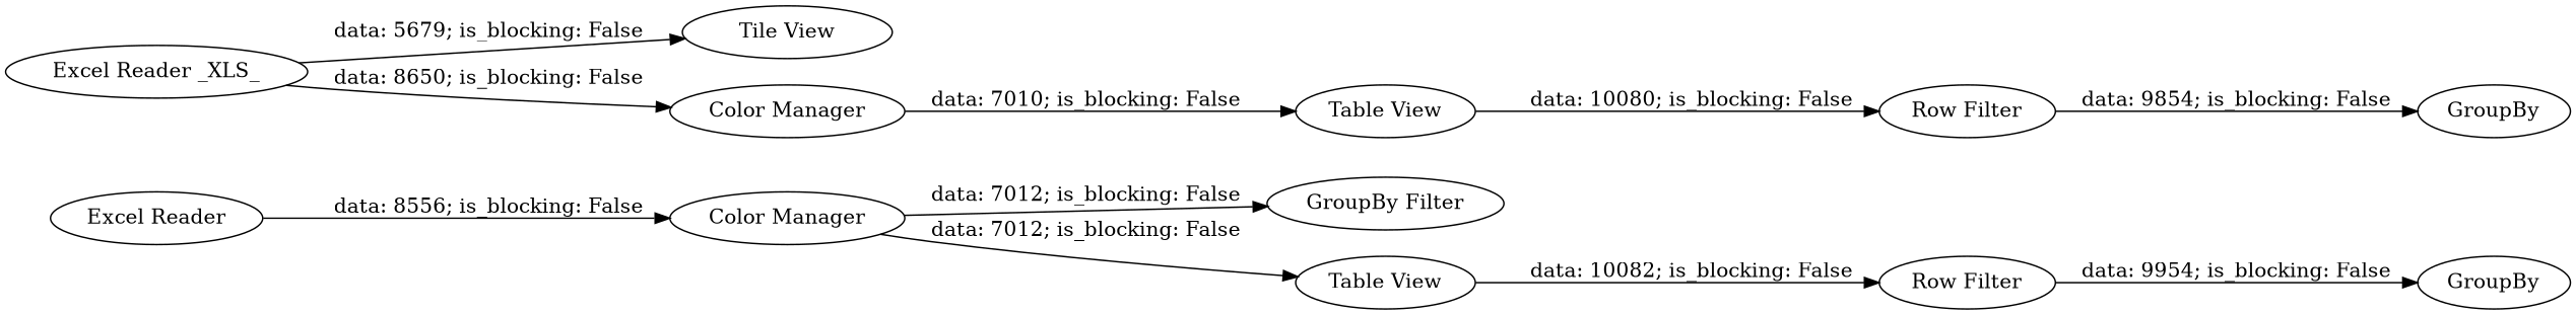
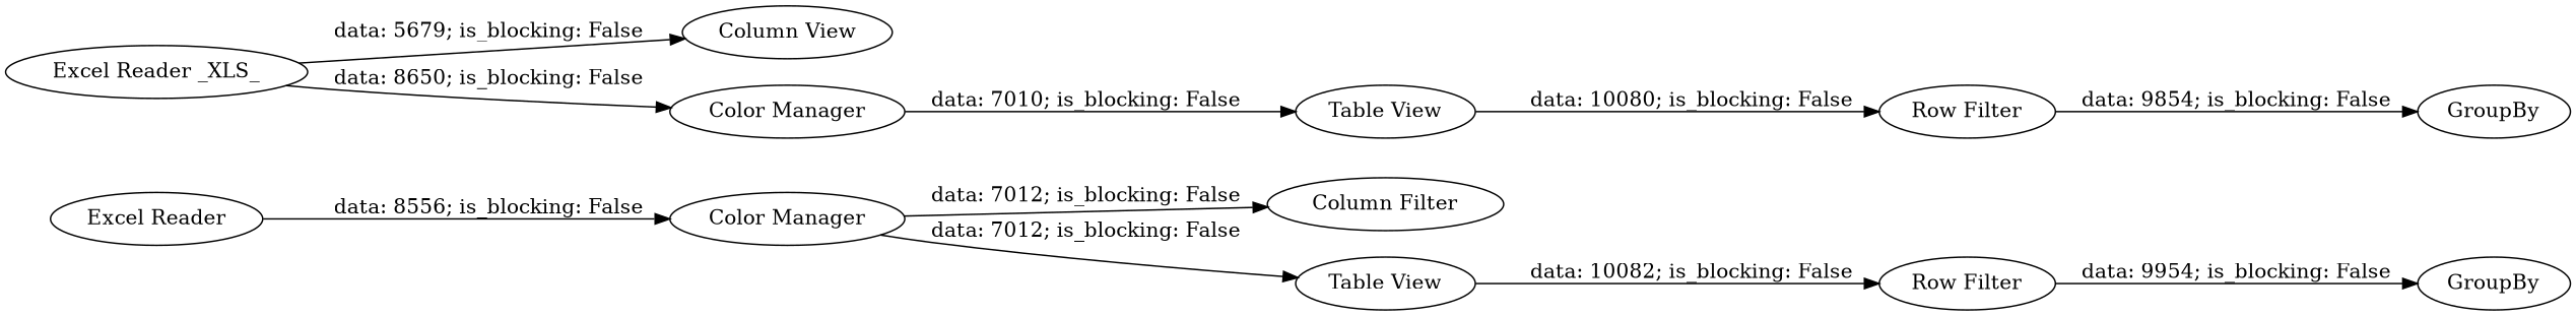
  digraph {
    rankdir=LR
    n1 [label="Row Filter"]
    n2 [label=GroupBy]
-   n3 [label="GroupBy Filter"]
-   n4 [label="Tile View"]
+   n3 [label="Column Filter"]
+   n4 [label="Column View"]
    n5 [label="Row Filter"]
    n6 [label=GroupBy]
    n7 [label="Excel Reader"]
    n8 [label="Color Manager"]
    n9 [label="Table View"]
    n10 [label="Color Manager"]
    n11 [label="Table View"]
    n12 [label="Excel Reader _XLS_"]
    n1 -> n2 [label="data: 9954; is_blocking: False"]
    n5 -> n6 [label="data: 9854; is_blocking: False"]
    n7 -> n8 [label="data: 8556; is_blocking: False"]
    n8 -> n3 [label="data: 7012; is_blocking: False"]
    n8 -> n9 [label="data: 7012; is_blocking: False"]
    n9 -> n1 [label="data: 10082; is_blocking: False"]
    n10 -> n11 [label="data: 7010; is_blocking: False"]
    n11 -> n5 [label="data: 10080; is_blocking: False"]
    n12 -> n4 [label="data: 5679; is_blocking: False"]
    n12 -> n10 [label="data: 8650; is_blocking: False"]
  }
